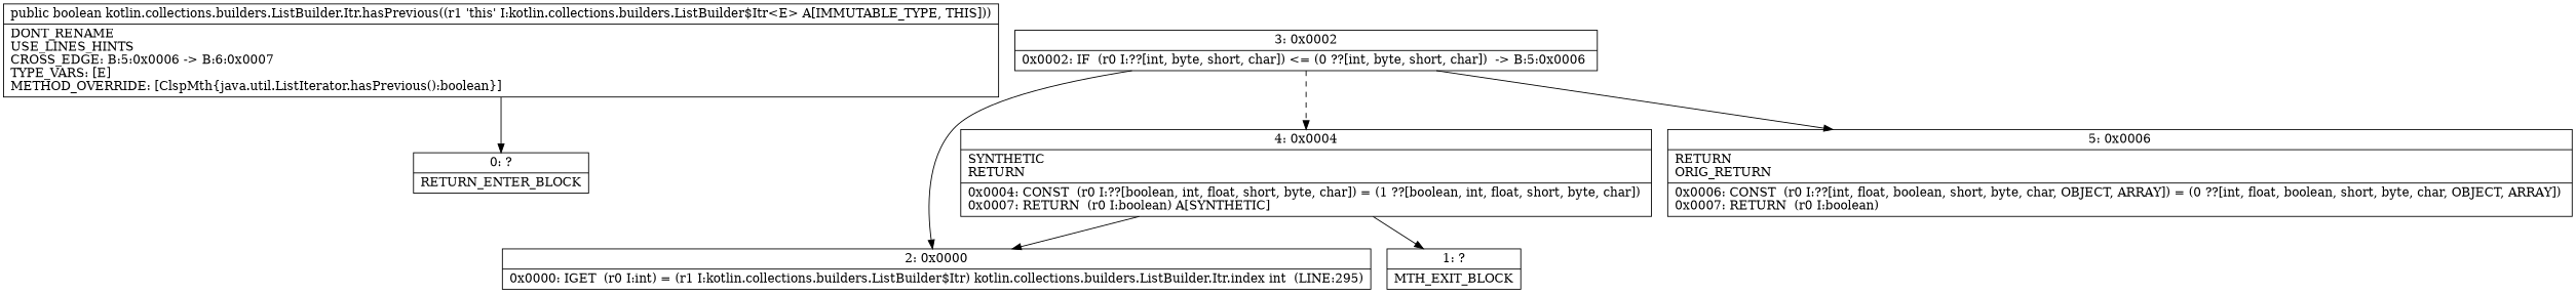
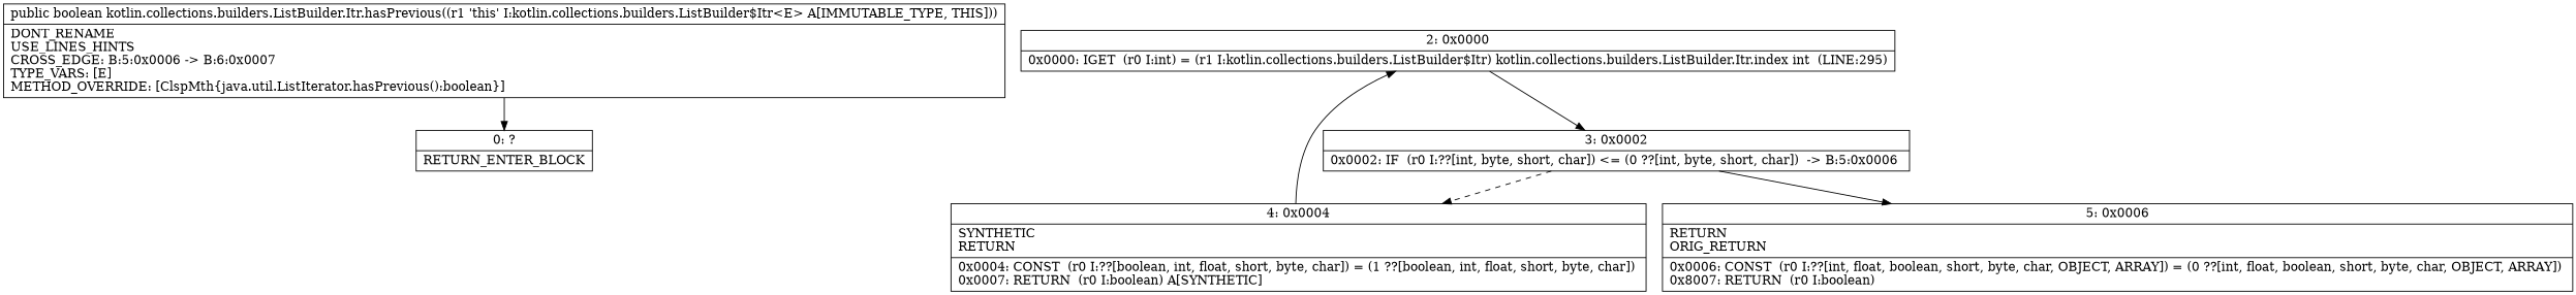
  digraph {
    node [shape=record]
    n1 [label="{0\:\ ?|RETURN_ENTER_BLOCK\l}"]
    n2 [label="{2\:\ 0x0000|0x0000: IGET  (r0 I:int) = (r1 I:kotlin.collections.builders.ListBuilder$Itr) kotlin.collections.builders.ListBuilder.Itr.index int  (LINE:295)\l}"]
    n3 [label="{3\:\ 0x0002|0x0002: IF  (r0 I:??[int, byte, short, char]) \<= (0 ??[int, byte, short, char])  \-\> B:5:0x0006 \l}"]
    n4 [label="{4\:\ 0x0004|SYNTHETIC\lRETURN\l|0x0004: CONST  (r0 I:??[boolean, int, float, short, byte, char]) = (1 ??[boolean, int, float, short, byte, char]) \l0x0007: RETURN  (r0 I:boolean) A[SYNTHETIC]\l}"]
-   n5 [label="{5\:\ 0x0006|RETURN\lORIG_RETURN\l|0x0006: CONST  (r0 I:??[int, float, boolean, short, byte, char, OBJECT, ARRAY]) = (0 ??[int, float, boolean, short, byte, char, OBJECT, ARRAY]) \l0x0007: RETURN  (r0 I:boolean) \l}"]
-   n6 [label="{1\:\ ?|MTH_EXIT_BLOCK\l}"]
+   n5 [label="{5\:\ 0x0006|RETURN\lORIG_RETURN\l|0x0006: CONST  (r0 I:??[int, float, boolean, short, byte, char, OBJECT, ARRAY]) = (0 ??[int, float, boolean, short, byte, char, OBJECT, ARRAY]) \l0x8007: RETURN  (r0 I:boolean) \l}"]
    n7 [label="{public boolean kotlin.collections.builders.ListBuilder.Itr.hasPrevious((r1 'this' I:kotlin.collections.builders.ListBuilder$Itr\<E\> A[IMMUTABLE_TYPE, THIS]))  | DONT_RENAME\lUSE_LINES_HINTS\lCROSS_EDGE: B:5:0x0006 \-\> B:6:0x0007\lTYPE_VARS: [E]\lMETHOD_OVERRIDE: [ClspMth\{java.util.ListIterator.hasPrevious():boolean\}]\l}"]
-   n3 -> n2
+   n2 -> n3
    n3 -> n4 [style=dashed]
    n3 -> n5
    n4 -> n2
-   n4 -> n6
    n7 -> n1
  }
